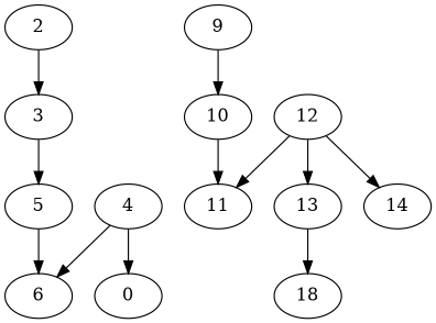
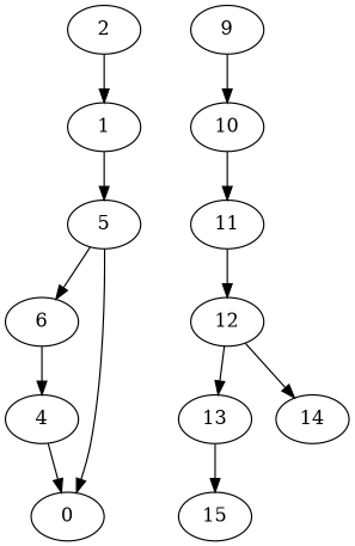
  digraph {
    node [alpha=0.13]
    2 [alpha=0.02 expect_size=21833728]
-   3 [alpha=0.00 expect_size=32285696]
+   3 [alpha=0.00 expect_size=32285696 label=1]
    5 [alpha=0.08 expect_size=22664192]
    4 [alpha=0.02 expect_size=31480832]
    6 [expect_size=44085248]
    n6 [expect_size=20698112 label=0]
    9 [alpha=0.16 expect_size=45457408]
    10 [alpha=0.07 expect_size=13515776]
    11 [alpha=0.14 expect_size=28977152]
    12 [alpha=0.11 expect_size=29358080]
    13 [alpha=0.05 expect_size=34434048]
    14 [alpha=0.10 expect_size=35465216]
-   15 [expect_size=39922688 label=18]
+   15 [expect_size=39922688]
    2 -> 3
    3 -> 5
    5 -> 6
-   4 -> 6
+   5 -> n6
+   6 -> 4
    4 -> n6
    9 -> 10
    10 -> 11
-   12 -> 11
+   11 -> 12
    12 -> 13
    12 -> 14
    13 -> 15
  }
